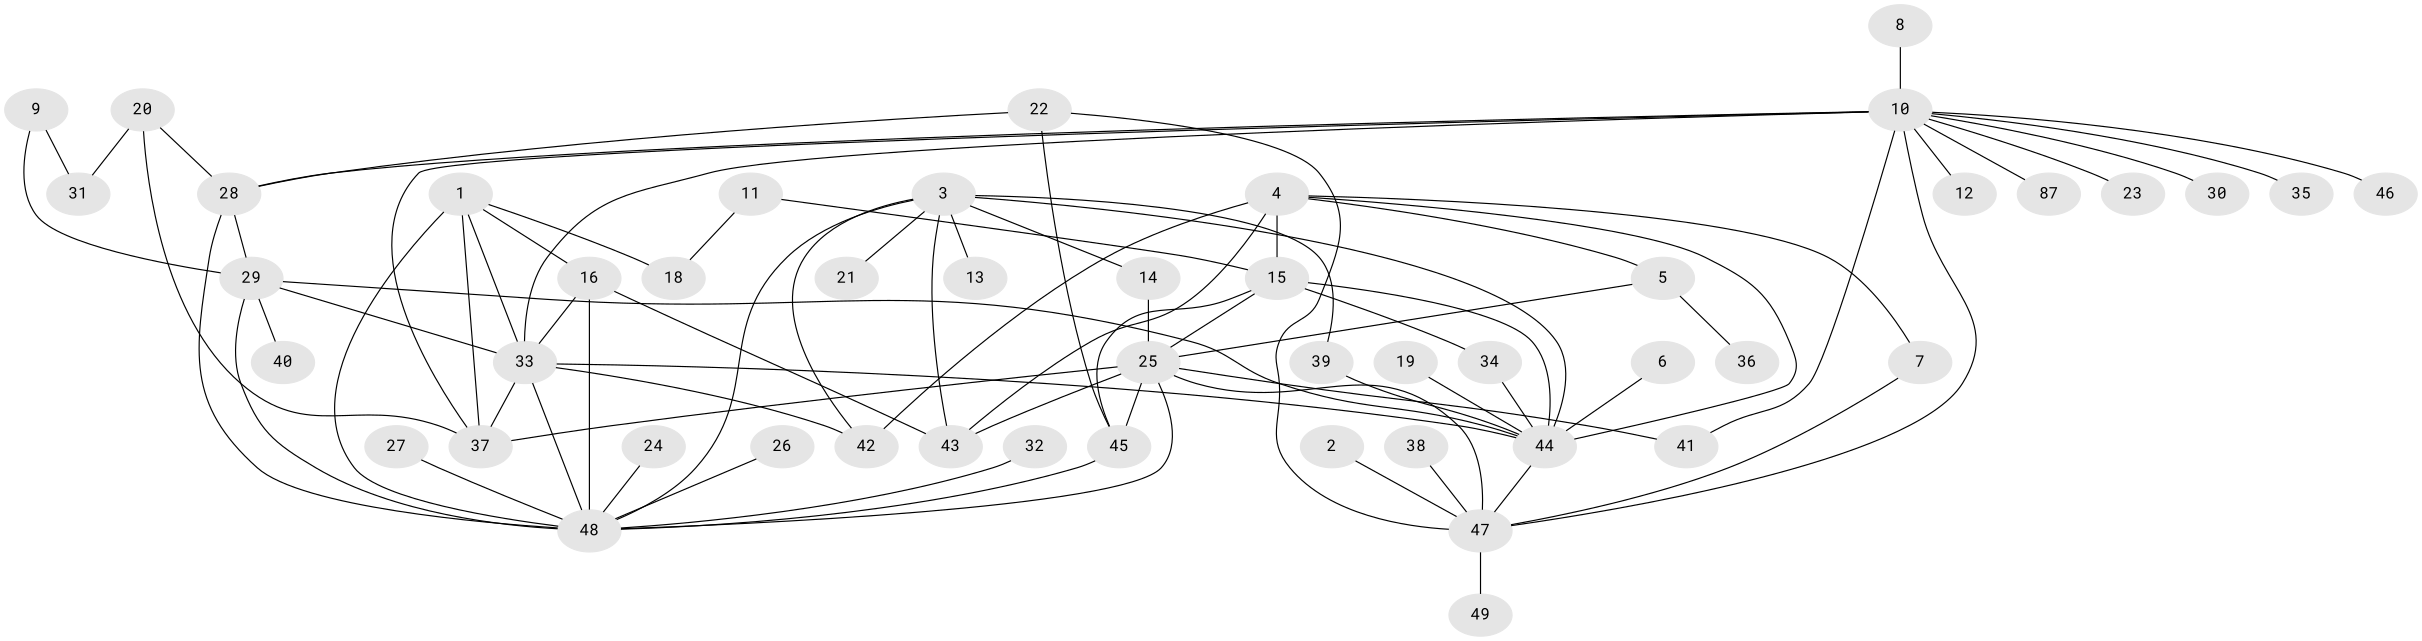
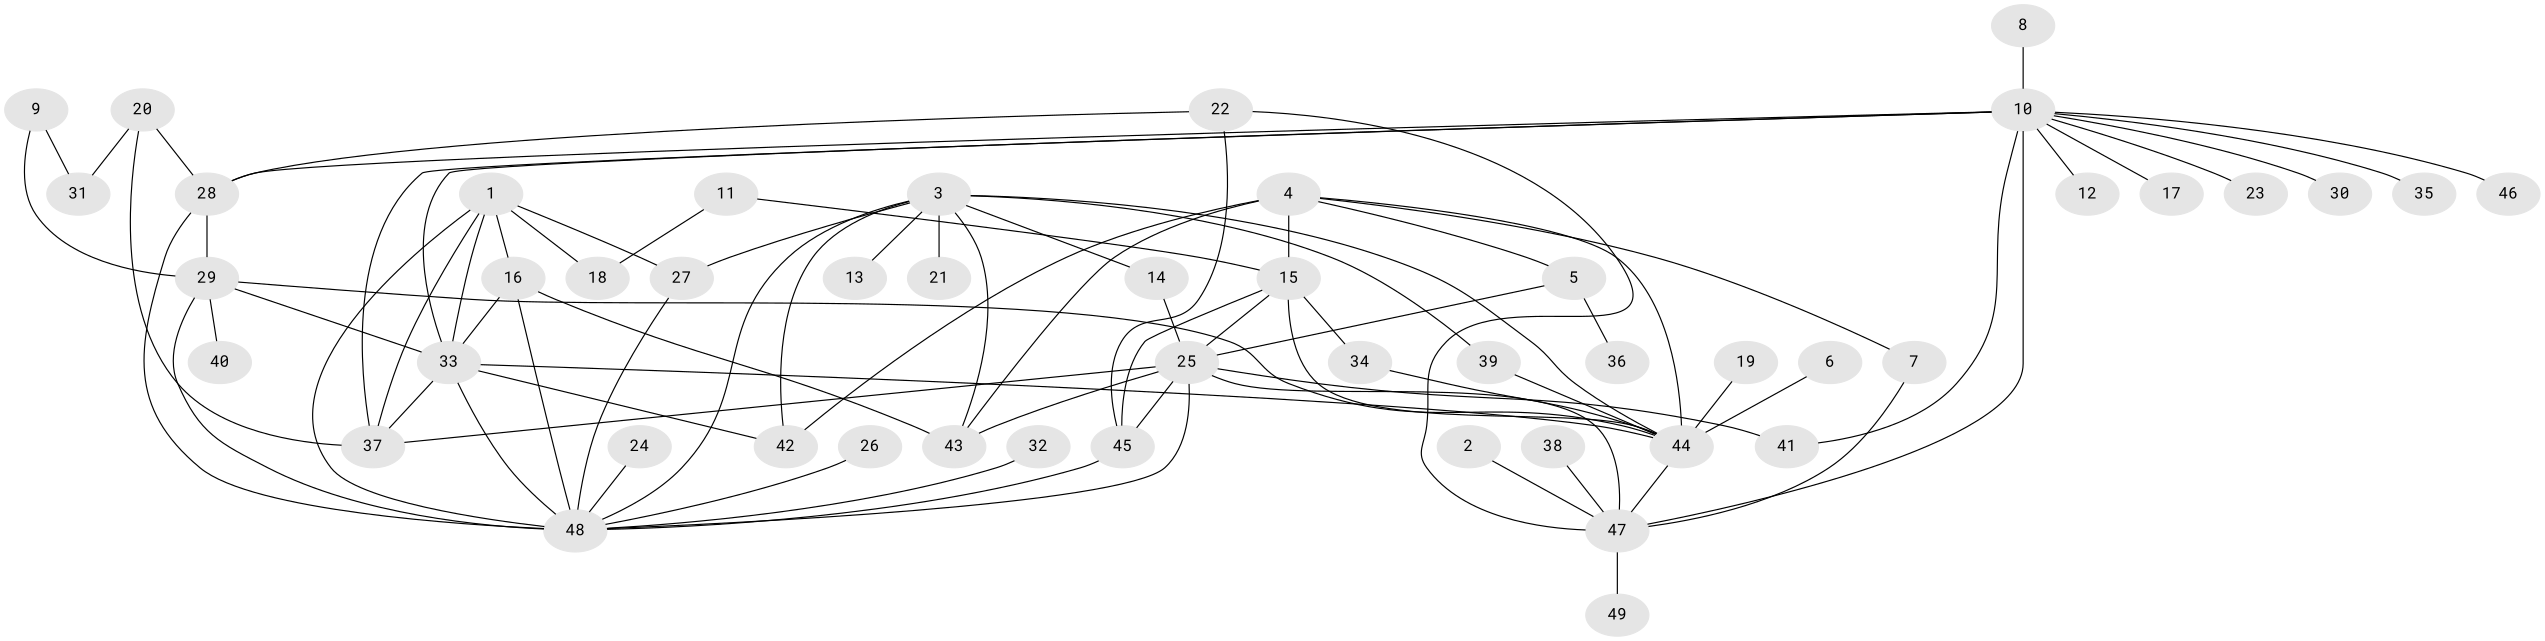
  graph {
    fontname="Roboto Mono"
    node [color=gray90 fontname="Roboto Mono" style=filled]
    edge [fontname="Roboto Mono" weight=1.0]
    1
    16
    18
    27
    33
    37
    48
    43
    42
    44
    2
    47
    49
    3
    13
    14
    21
    39
    25
    4
    5
    7
    15
    36
    34
    45
    41
    6
    8
    10
    12
-   17 [label=87]
+   17
    23
    28
    30
    35
    46
    9
    29
    31
    40
    11
    19
    20
    22
    24
    26
    32
    38
    1 -- 16
    1 -- 18
+   1 -- 27
    1 -- 33
    1 -- 37
    1 -- 48
    16 -- 33
    16 -- 48 [weight=2.0]
    16 -- 43 [weight=2.0]
    27 -- 48
    33 -- 37
    33 -- 48
    33 -- 42
    33 -- 44
    44 -- 47
    2 -- 47
    47 -- 49
+   3 -- 27
    3 -- 48
    3 -- 43
    3 -- 42
    3 -- 44
    3 -- 13
    3 -- 14
    3 -- 21
    3 -- 39
    14 -- 25
    39 -- 44
    25 -- 37
    25 -- 48
    25 -- 43
    25 -- 47
    25 -- 45
    25 -- 41
    4 -- 43 [weight=2.0]
    4 -- 42
    4 -- 44
    4 -- 5
    4 -- 7
    4 -- 15
    5 -- 25
    5 -- 36
    7 -- 47
    15 -- 44 [weight=2.0]
    15 -- 25
    15 -- 34
    15 -- 45
    34 -- 44
    45 -- 48 [weight=2.0]
    6 -- 44
    8 -- 10
    10 -- 33 [weight=3.0]
    10 -- 37
    10 -- 47
    10 -- 41
    10 -- 12
    10 -- 17
    10 -- 23
    10 -- 28
    10 -- 30
    10 -- 35
    10 -- 46
    28 -- 48 [weight=2.0]
    28 -- 29
    9 -- 29
    9 -- 31
    29 -- 33
    29 -- 48
    29 -- 44
    29 -- 40
    11 -- 18
    11 -- 15
    19 -- 44
    20 -- 37
    20 -- 28
    20 -- 31
    22 -- 47
    22 -- 45
    22 -- 28
    24 -- 48
    26 -- 48
    32 -- 48
    38 -- 47
  }
